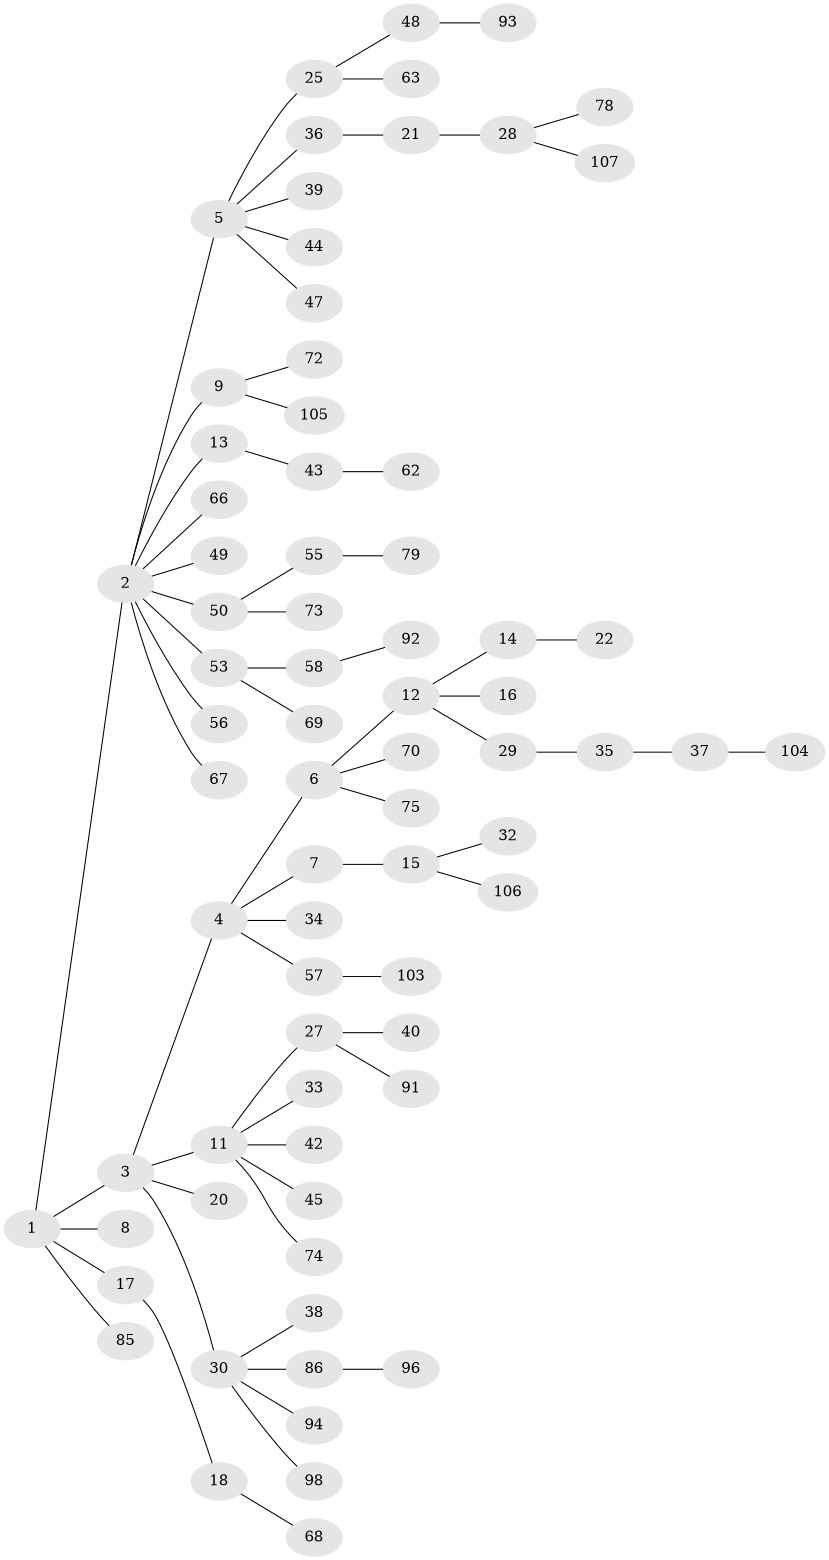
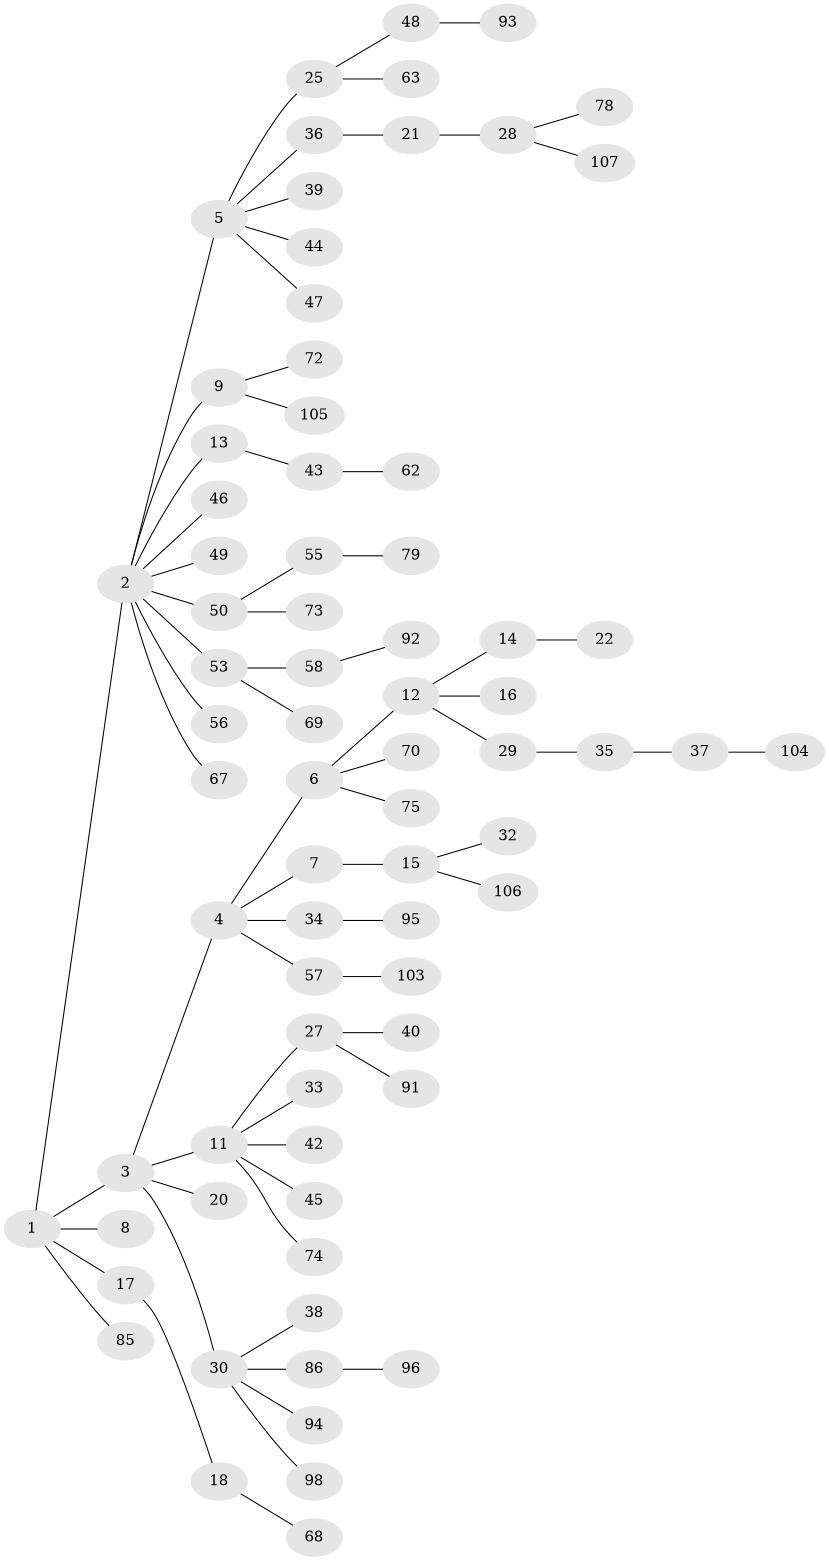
  graph {
    rankdir=LR
    node [color=gray90 style=filled]
    1 [super="+10"]
    2 [super="+31"]
    3 [super="+71"]
    8
    17 [super="+102"]
    85
    5 [super="+23"]
    9 [super="+90"]
    13 [super="+52"]
-   46 [label=66]
+   46
    49
    50
    53 [super="+64"]
    56
    67
    4 [super="+19"]
    11 [super="+24"]
    20
    30 [super="+66"]
    18
    25 [super="+99"]
    36
    39 [super="+54"]
    44
    47 [super="+76"]
    72
    105
    43
    55 [super="+61"]
    73 [super="+82"]
    58 [super="+80"]
    69
    6 [super="+51"]
    7 [super="+87"]
    34
    57
    27 [super="+97"]
    33 [super="+59"]
    42
    45 [super="+81"]
    74
    38 [super="+60"]
    86
    94
    98
    12 [super="+84"]
    70
    75
    15 [super="+26"]
+   95
    103
    21 [super="+88"]
    28
    48 [super="+77"]
    63 [super="+100"]
    14 [super="+41"]
    16
    29
    32
    106
    40
    91
    22
    35 [super="+65"]
    62 [super="+83"]
    68
    78 [super="+89"]
    107
    93 [super="+101"]
    37
    96
    104
    79
    92
    1 -- 2
    1 -- 3
    1 -- 8
    1 -- 17
    1 -- 85
    2 -- 5
    2 -- 9
    2 -- 13
    2 -- 46
    2 -- 49
    2 -- 50
    2 -- 53
    2 -- 56
    2 -- 67
    3 -- 4
    3 -- 11
    3 -- 20
    3 -- 30
    17 -- 18
    5 -- 25
    5 -- 36
    5 -- 39
    5 -- 44
    5 -- 47
    9 -- 72
    9 -- 105
    13 -- 43
    50 -- 55
    50 -- 73
    53 -- 58
    53 -- 69
    4 -- 6
    4 -- 7
    4 -- 34
    4 -- 57
    11 -- 27
    11 -- 33
    11 -- 42
    11 -- 45
    11 -- 74
    30 -- 38
    30 -- 86
    30 -- 94
    30 -- 98
    18 -- 68
    25 -- 48
    25 -- 63
    36 -- 21
    43 -- 62
    55 -- 79
    58 -- 92
    6 -- 12
    6 -- 70
    6 -- 75
    7 -- 15
+   34 -- 95
    57 -- 103
    27 -- 40
    27 -- 91
    86 -- 96
    12 -- 14
    12 -- 16
    12 -- 29
    15 -- 32
    15 -- 106
    21 -- 28
    28 -- 78
    28 -- 107
    48 -- 93
    14 -- 22
    29 -- 35
    35 -- 37
    37 -- 104
  }
